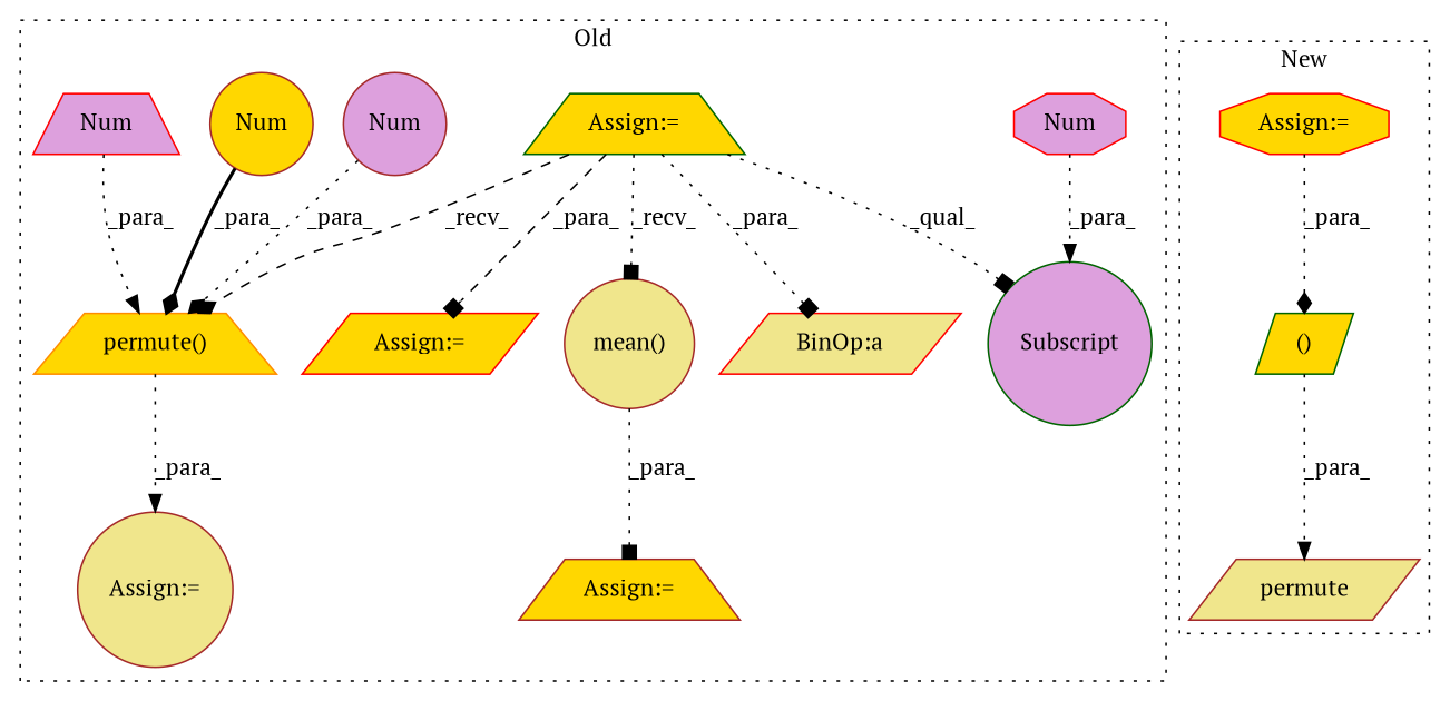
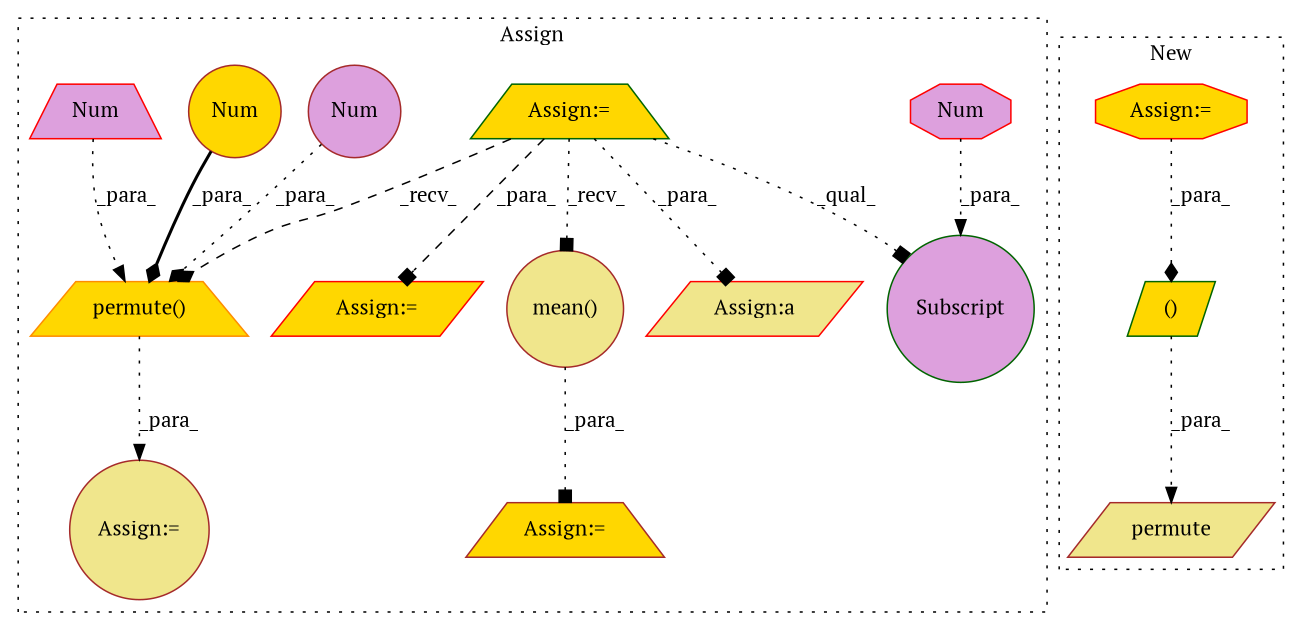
  digraph {
    fontname="PT Serif"
    node [a=68 color=brown fillcolor=gold fontname="PT Serif" l=3 shape=circle style=filled]
    edge [arrowhead=box fontname="PT Serif" style=dotted]
    n1 [a=75 fillcolor=khaki l="20,1" label="mean()" s="22585,22606"]
    n2 [label="Assign:=" s=22582 shape=trapezium]
    n3 [color=darkgreen label="Assign:=" s=22466 shape=trapezium]
    n4 [a=75 color=darkorange l="45,1" label="permute()" s="22979,23031" shape=trapezium]
    n5 [a=76 fillcolor=plum l=1 label=Num s=23024]
    n6 [a=76 l=1 label=Num s=23030]
    n7 [a=76 color=red fillcolor=plum l=1 label=Num s=23027 shape=trapezium]
-   n8 [a=82 color=red fillcolor=khaki label="BinOp:a" s=23098 shape=parallelogram]
+   n8 [a=82 color=red fillcolor=khaki label="Assign:a" s=23098 shape=parallelogram]
    n9 [a=63 color=darkgreen fillcolor=plum l="14,0" label=Subscript s="22819,0"]
    n10 [a=76 color=red fillcolor=plum l=1 label=Num s=22831 shape=octagon]
    n11 [fillcolor=khaki l=4 label="Assign:=" s=23059]
    n12 [color=red l=4 label="Assign:=" s=22882 shape=parallelogram]
    n13 [a=54 color=darkgreen l=19 label="()" s=23767 shape=parallelogram]
    n14 [a=93 fillcolor=khaki l=7 label=permute s=23750 shape=parallelogram]
    n15 [color=red label="Assign:=" s=22011 shape=octagon]
    subgraph cluster_1 {
-     label=Old
+     label=Assign
      style=dotted
      n1
      n2
      n3
      n4
      n5
      n6
      n7
      n8
      n9
      n10
      n11
      n12
    }
    subgraph cluster_2 {
      label=New
      style=dotted
      n13
      n14
      n15
    }
    n1 -> n2 [label=_para_]
    n3 -> n1 [label=_recv_]
    n3 -> n4 [arrowhead=diamond label=_recv_ style=dashed]
    n3 -> n8 [label=_para_]
    n3 -> n9 [label=_qual_]
    n3 -> n12 [label=_para_ style=dashed]
    n4 -> n11 [arrowhead=normal label=_para_]
    n5 -> n4 [arrowhead=diamond label=_para_]
    n6 -> n4 [arrowhead=diamond label=_para_ style=bold]
    n7 -> n4 [arrowhead=normal label=_para_]
    n10 -> n9 [arrowhead=normal label=_para_]
    n13 -> n14 [arrowhead=normal label=_para_]
    n15 -> n13 [arrowhead=diamond label=_para_]
  }
